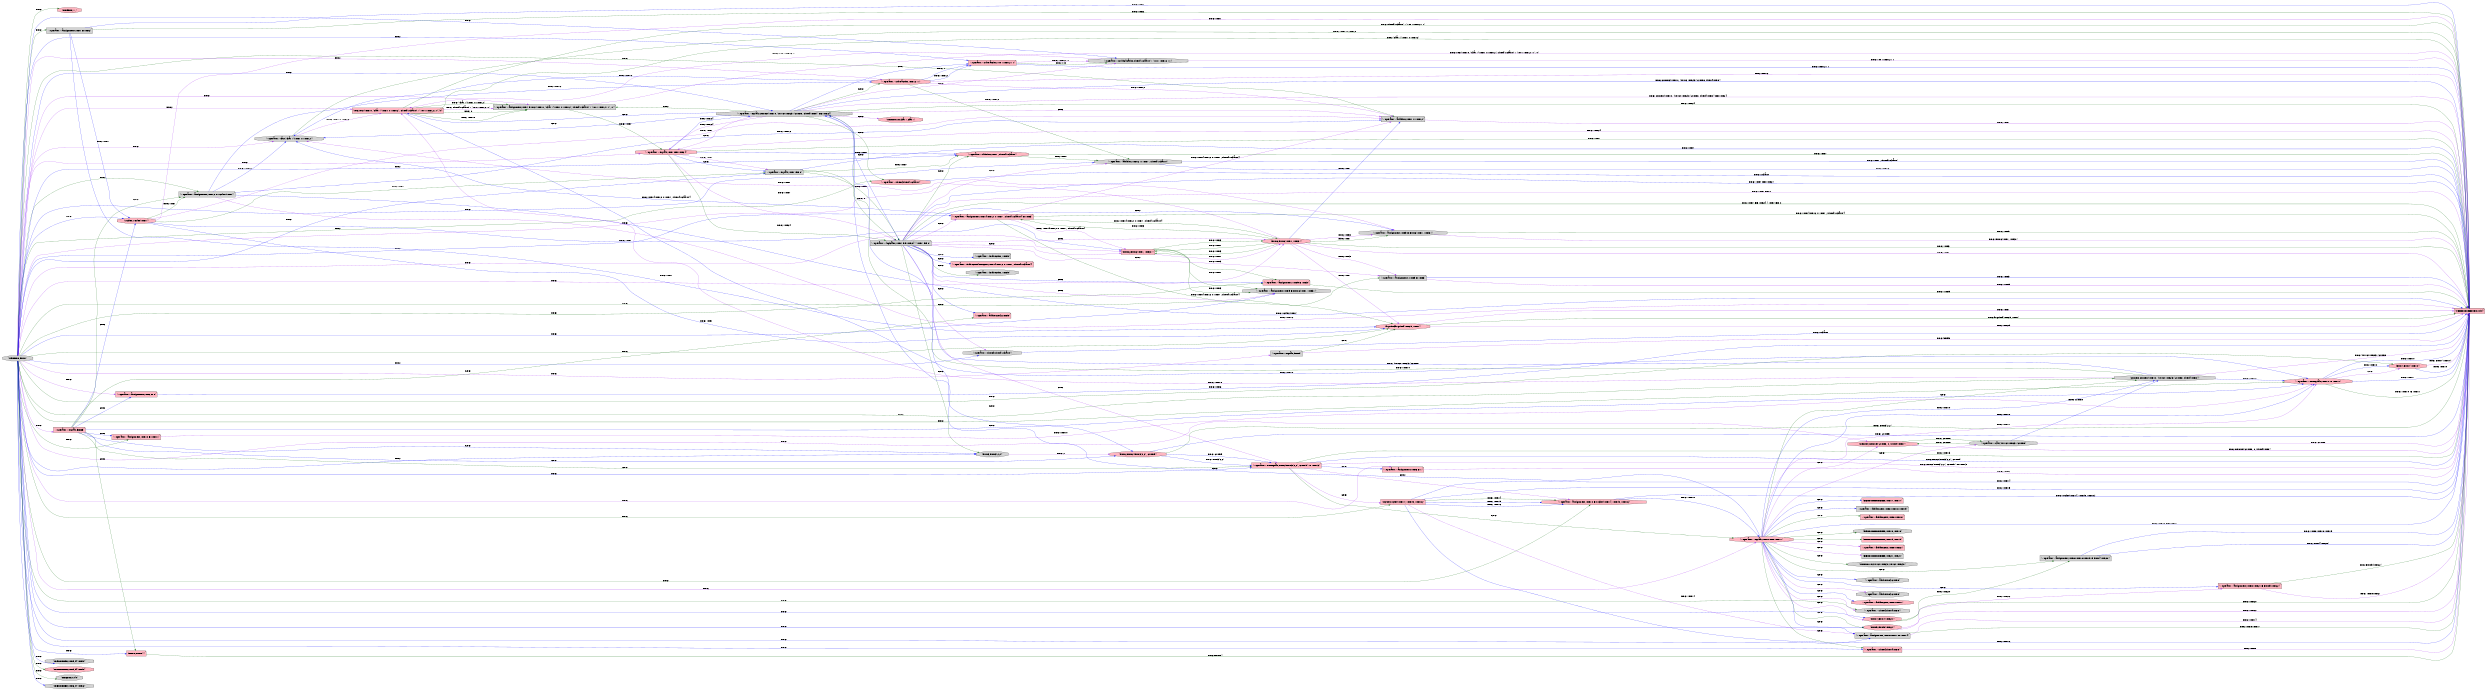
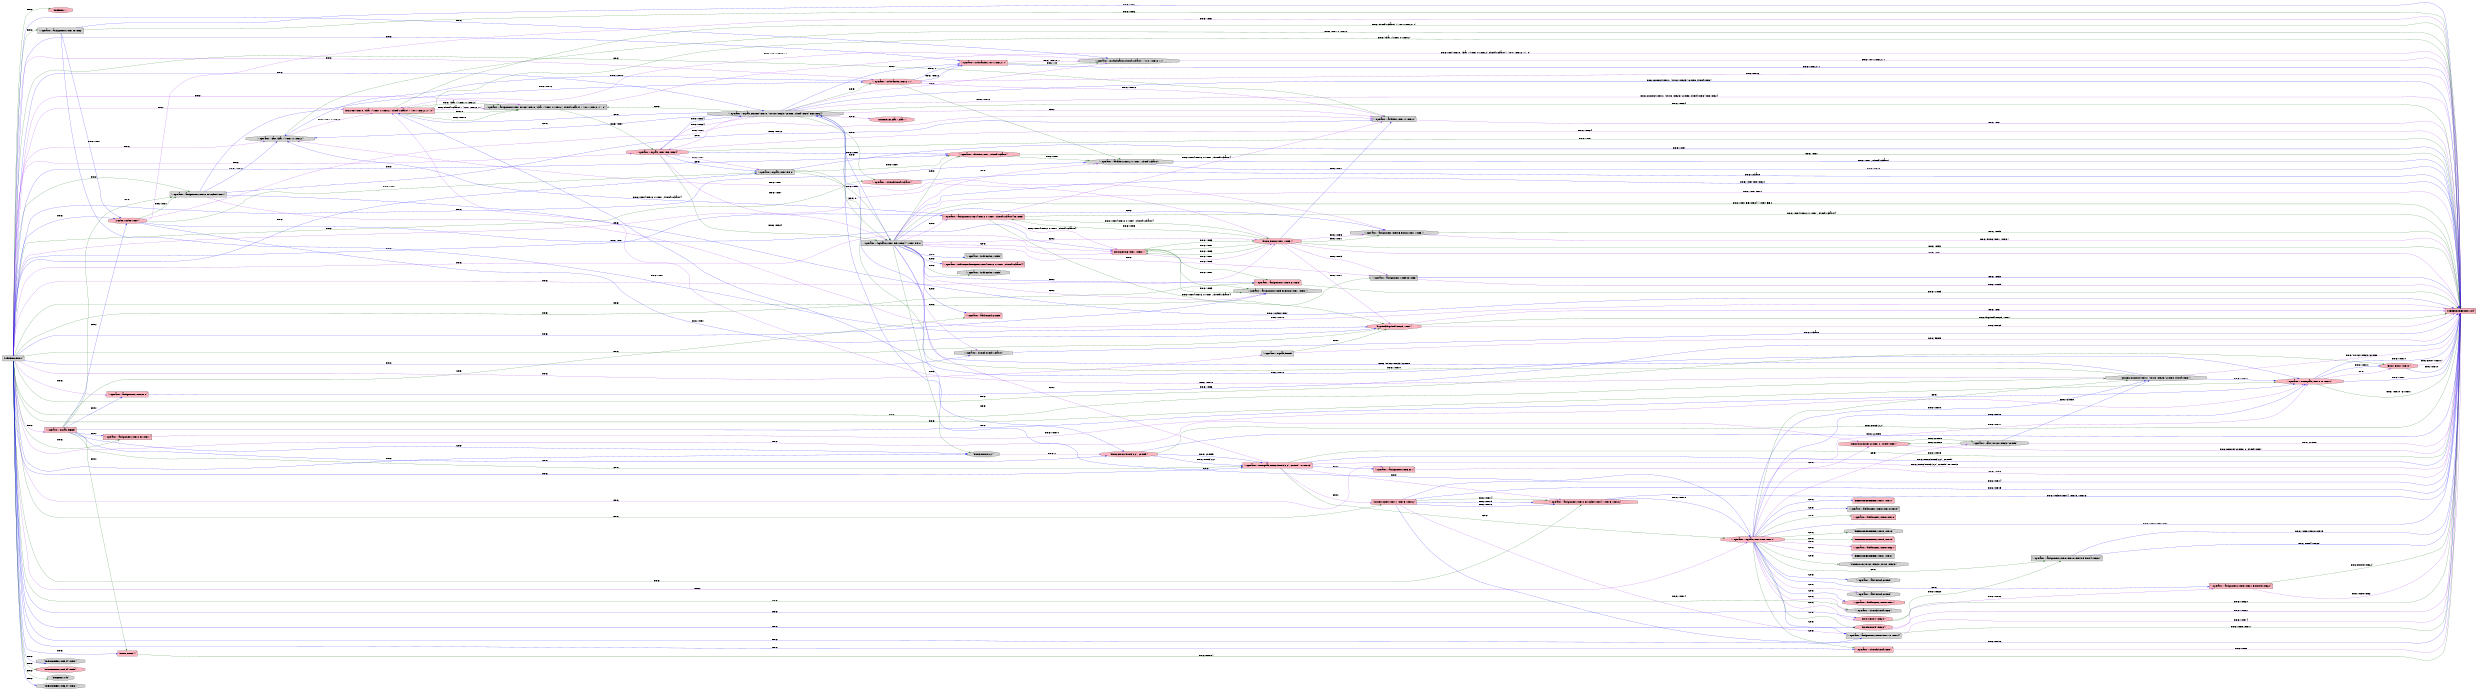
  digraph {
    rankdir=LR
    node [fillcolor=lightpink shape=octagon style=filled]
    edge [color=blue]
-   n1 [fillcolor=lightgrey label="(METHOD,FUN1)"]
+   n1 [fillcolor=lightgrey label="(METHOD,FUN1)" shape=note]
    n2 [label="(LITERAL,\"\",)"]
    n3 [fillcolor=lightgrey label="(<operator>.assignment,VAR1 = VAR2)" shape=note]
    n4 [label="(<operator>.equals,5==5)" shape=note]
    n5 [label="(<operator>.assignment,VAR6 = 0)" shape=note]
    n6 [label="(<operator>.assignment,VAR10 = VAR11)" shape=note]
    n7 [fillcolor=lightgrey label="(<operator>.assignment,VAR12 = wcslen(VAR1))" shape=note]
    n8 [label="(wcslen,wcslen(VAR1))"]
    n9 [label="(<operator>.notEquals,FUN2(FUN3(2,2), &VAR5) != VAR13)" shape=note]
    n10 [fillcolor=lightgrey label="(FUN3,FUN3(2,2))"]
    n11 [label="(<operator>.assignment,VAR6 = 1)" shape=note]
    n12 [label="(<operator>.assignment,VAR10 = socket(VAR14, VAR15, VAR16))"]
    n13 [label="(socket,socket(VAR14, VAR15, VAR16))" shape=note]
    n14 [label="(<operator>.equals,VAR10 == VAR11)"]
    n15 [label="(memset,memset(&VAR8, 0, sizeof(VAR8)))"]
    n16 [fillcolor=lightgrey label="(<operator>.sizeOf,sizeof(VAR8))"]
    n17 [fillcolor=lightgrey label="(<operator>.assignment,VAR8.VAR17 = VAR14)" shape=note]
    n18 [label="(FUN4,FUN4(VAR20))"]
    n19 [label="(FUN5,FUN5(VAR22))"]
    n20 [fillcolor=lightgrey label="(<operator>.equals,connect(VAR10, (struct VAR23*)&VAR8, sizeof(VAR8)) == VAR24)"]
    n21 [fillcolor=lightgrey label="(connect,connect(VAR10, (struct VAR23*)&VAR8, sizeof(VAR8)))"]
    n22 [label="(<operator>.sizeOf,sizeof(VAR8))" shape=note]
    n23 [fillcolor=lightgrey label="(<operator>.assignment,VAR7 = recv(VAR10, (char *)(VAR1 + VAR12), sizeof(wchar_t) * (100 - VAR12 - 1), 0))" shape=note]
    n24 [label="(recv,recv(VAR10, (char *)(VAR1 + VAR12), sizeof(wchar_t) * (100 - VAR12 - 1), 0))" shape=note]
    n25 [fillcolor=lightgrey label="(<operator>.cast,(char *)(VAR1 + VAR12))"]
    n26 [fillcolor=lightgrey label="(<operator>.addition,VAR1 + VAR12)" shape=note]
    n27 [fillcolor=lightgrey label="(<operator>.multiplication,sizeof(wchar_t) * (100 - VAR12 - 1))"]
    n28 [label="(<operator>.sizeOf,sizeof(wchar_t))"]
    n29 [label="(<operator>.subtraction,100 - VAR12 - 1)" shape=note]
    n30 [label="(<operator>.subtraction,VAR12 - 1)"]
    n31 [label="(<operator>.equals,VAR7 == VAR24)"]
    n32 [fillcolor=lightgrey label="(<operator>.equals,VAR7 == 0)" shape=note]
    n33 [label="(<operator>.assignment,VAR1[VAR12 + VAR7 / sizeof(wchar_t)] = VAR3)" shape=note]
    n34 [fillcolor=lightgrey label="(<operator>.addition,VAR12 + VAR7 / sizeof(wchar_t))"]
    n35 [label="(<operator>.division,VAR7 / sizeof(wchar_t))"]
    n36 [fillcolor=lightgrey label="(<operator>.sizeOf,sizeof(wchar_t))"]
    n37 [fillcolor=lightgrey label="(<operator>.assignment,VAR9 = FUN6(VAR1, VAR3''))"]
    n38 [label="(FUN6,FUN6(VAR1, VAR3''))" shape=note]
    n39 [fillcolor=lightgrey label="(IDENTIFIER,VAR9,if (VAR9))"]
    n40 [label="(<operator>.assignment,*VAR9 = VAR3)" shape=note]
    n41 [fillcolor=lightgrey label="(<operator>.assignment,VAR9 = FUN6(VAR1, VAR3''))"]
    n42 [label="(FUN6,FUN6(VAR1, VAR3''))"]
    n43 [label="(IDENTIFIER,VAR9,if (VAR9))"]
    n44 [fillcolor=lightgrey label="(<operator>.assignment,*VAR9 = VAR3)" shape=note]
    n45 [fillcolor=lightgrey label="(LITERAL,0,do)"]
    n46 [label="(<operator>.notEquals,VAR10 != VAR11)"]
    n47 [label="(FUN7,FUN7(VAR10))"]
    n48 [fillcolor=lightgrey label="(IDENTIFIER,VAR6,if (VAR6))"]
    n49 [label="(FUN8,FUN8())" shape=note]
    n50 [fillcolor=lightgrey label="(<operator>.equals,5==5)" shape=note]
    n51 [label="(fwprintf,fwprintf(VAR25, VAR1))"]
    n52 [label="(METHOD_RETURN,void)" shape=note]
    n53 [label="(FUN2,FUN2(FUN3(2,2), &VAR5))"]
    n54 [label="(<operator>.addressOf,&VAR5)" shape=note]
    n55 [fillcolor=lightgrey label="(<operator>.assignment,VAR8.VAR18.VAR19 = FUN4(VAR20))" shape=note]
    n56 [label="(<operator>.assignment,VAR8.VAR21 = FUN5(VAR22))" shape=note]
    n57 [fillcolor=lightgrey label="(<operator>.cast,(struct VAR23*)&VAR8)"]
    n58 [fillcolor=lightgrey label="(<operator>.addressOf,&VAR8)"]
    n59 [label="(<operator>.fieldAccess,VAR8.VAR17)"]
    n60 [label="(FIELD_IDENTIFIER,VAR17,VAR17)" shape=note]
    n61 [fillcolor=lightgrey label="(<operator>.fieldAccess,VAR8.VAR18.VAR19)" shape=note]
    n62 [label="(<operator>.fieldAccess,VAR8.VAR18)" shape=note]
    n63 [fillcolor=lightgrey label="(FIELD_IDENTIFIER,VAR18,VAR18)"]
    n64 [label="(FIELD_IDENTIFIER,VAR19,VAR19)" shape=note]
    n65 [label="(<operator>.fieldAccess,VAR8.VAR21)" shape=note]
    n66 [fillcolor=lightgrey label="(FIELD_IDENTIFIER,VAR21,VAR21)" shape=note]
    n67 [fillcolor=lightgrey label="(UNKNOWN,struct VAR23*,struct VAR23*)"]
    n68 [fillcolor=lightgrey label="(<operator>.addressOf,&VAR8)"]
    n69 [fillcolor=lightgrey label="(<operator>.logicalOr,VAR7 == VAR24 || VAR7 == 0)" shape=note]
    n70 [label="(UNKNOWN,char *,char *)"]
    n71 [label="(<operator>.indirectIndexAccess,VAR1[VAR12 + VAR7 / sizeof(wchar_t)])" shape=note]
    n72 [fillcolor=lightgrey label="(<operator>.indirection,*VAR9)"]
    n73 [fillcolor=lightgrey label="(<operator>.indirection,*VAR9)" shape=note]
    n1 -> n2 [color=darkgreen label="DDG: "]
    n1 -> n3 [color=darkgreen label="DDG: "]
    n1 -> n4 [color=purple label="DDG: "]
    n1 -> n5 [color=purple label="DDG: "]
    n1 -> n6 [color=darkgreen label="DDG: "]
    n1 -> n7 [color=darkgreen label="DDG: "]
    n1 -> n8 [label="DDG: "]
    n1 -> n9 [label="DDG: "]
    n1 -> n10 [label="DDG: "]
    n1 -> n11 [color=purple label="DDG: "]
    n1 -> n12 [color=darkgreen label="DDG: "]
    n1 -> n13 [color=darkgreen label="DDG: "]
    n1 -> n14 [color=purple label="DDG: "]
    n1 -> n15 [color=purple label="DDG: "]
    n1 -> n16 [color=darkgreen label="DDG: "]
    n1 -> n17 [label="DDG: "]
    n1 -> n18 [label="DDG: "]
    n1 -> n19 [label="DDG: "]
    n1 -> n20 [label="DDG: "]
    n1 -> n21 [color=darkgreen label="DDG: "]
    n1 -> n22 [label="DDG: "]
    n1 -> n23 [color=purple label="DDG: "]
    n1 -> n24 [color=purple label="DDG: "]
    n1 -> n25 [color=purple label="DDG: "]
    n1 -> n26 [color=darkgreen label="DDG: "]
    n1 -> n27 [label="DDG: "]
    n1 -> n28 [color=darkgreen label="DDG: "]
    n1 -> n29 [label="DDG: "]
    n1 -> n30 [color=purple label="DDG: "]
    n1 -> n31 [color=purple label="DDG: "]
    n1 -> n32 [label="DDG: "]
    n1 -> n33 [label="DDG: "]
    n1 -> n34 [label="DDG: "]
    n1 -> n35 [label="DDG: "]
    n1 -> n36 [label="DDG: "]
    n1 -> n37 [label="DDG: "]
    n1 -> n38 [color=purple label="DDG: "]
    n1 -> n39 [label="DDG: "]
    n1 -> n40 [color=darkgreen label="DDG: "]
    n1 -> n41 [color=purple label="DDG: "]
    n1 -> n42 [color=purple label="DDG: "]
    n1 -> n43 [color=darkgreen label="DDG: "]
    n1 -> n44 [color=darkgreen label="DDG: "]
    n1 -> n45 [color=darkgreen label="DDG: "]
    n1 -> n46 [color=darkgreen label="DDG: "]
    n1 -> n47 [color=darkgreen label="DDG: "]
    n1 -> n48 [label="DDG: "]
    n1 -> n49 [label="DDG: "]
    n1 -> n50 [color=purple label="DDG: "]
    n1 -> n51 [color=darkgreen label="DDG: "]
    n3 -> n8 [label="DDG: VAR1"]
    n3 -> n51 [label="DDG: VAR1"]
    n3 -> n52 [label="DDG: VAR1"]
    n3 -> n52 [color=darkgreen label="DDG: VAR2"]
    n4 -> n5 [label="CDG: "]
    n4 -> n6 [label="CDG: "]
    n4 -> n7 [color=darkgreen label="CDG: "]
    n4 -> n8 [label="CDG: "]
    n4 -> n9 [color=darkgreen label="CDG: "]
    n4 -> n10 [label="CDG: "]
    n4 -> n46 [label="CDG: "]
    n4 -> n49 [color=darkgreen label="CDG: "]
    n4 -> n53 [label="CDG: "]
    n4 -> n54 [color=darkgreen label="CDG: "]
    n5 -> n52 [label="DDG: VAR6"]
    n6 -> n46 [color=purple label="DDG: VAR10"]
    n7 -> n25 [label="DDG: VAR12"]
    n7 -> n26 [label="DDG: VAR12"]
    n7 -> n30 [label="DDG: VAR12"]
    n7 -> n52 [color=purple label="DDG: VAR12"]
    n7 -> n52 [label="DDG: wcslen(VAR1)"]
    n8 -> n7 [color=darkgreen label="DDG: VAR1"]
    n8 -> n26 [color=purple label="DDG: VAR1"]
    n8 -> n32 [color=darkgreen label="DDG: VAR1"]
    n8 -> n38 [label="DDG: VAR1"]
    n8 -> n51 [label="DDG: VAR1"]
    n8 -> n52 [color=purple label="DDG: VAR1"]
    n9 -> n11 [label="CDG: "]
    n9 -> n12 [color=purple label="CDG: "]
    n9 -> n13 [color=purple label="CDG: "]
    n9 -> n14 [color=darkgreen label="CDG: "]
    n9 -> n52 [color=darkgreen label="DDG: VAR13"]
    n9 -> n52 [label="DDG: FUN2(FUN3(2,2), &VAR5)"]
    n9 -> n52 [color=purple label="DDG: FUN2(FUN3(2,2), &VAR5) != VAR13"]
    n10 -> n53 [color=purple label="DDG: 2"]
    n11 -> n52 [color=purple label="DDG: VAR6"]
    n12 -> n14 [label="DDG: VAR10"]
    n12 -> n52 [label="DDG: socket(VAR14, VAR15, VAR16)"]
    n13 -> n12 [color=darkgreen label="DDG: VAR14"]
    n13 -> n12 [label="DDG: VAR15"]
    n13 -> n12 [label="DDG: VAR16"]
    n13 -> n17 [color=purple label="DDG: VAR14"]
    n13 -> n52 [label="DDG: VAR16"]
    n13 -> n52 [label="DDG: VAR14"]
    n13 -> n52 [label="DDG: VAR15"]
    n14 -> n15 [color=purple label="CDG: "]
    n14 -> n16 [color=purple label="CDG: "]
    n14 -> n17 [label="CDG: "]
    n14 -> n18 [color=purple label="CDG: "]
    n14 -> n19 [color=darkgreen label="CDG: "]
    n14 -> n20 [label="CDG: "]
    n14 -> n21 [label="DDG: VAR10"]
    n14 -> n21 [color=darkgreen label="CDG: "]
    n14 -> n22 [color=darkgreen label="CDG: "]
    n14 -> n46 [label="DDG: VAR10"]
    n14 -> n46 [color=purple label="DDG: VAR11"]
    n14 -> n52 [label="DDG: VAR10 == VAR11"]
    n14 -> n55 [color=darkgreen label="CDG: "]
    n14 -> n56 [label="CDG: "]
    n14 -> n57 [color=purple label="CDG: "]
    n14 -> n58 [color=purple label="CDG: "]
    n14 -> n59 [label="CDG: "]
    n14 -> n60 [label="CDG: "]
    n14 -> n61 [label="CDG: "]
    n14 -> n62 [color=darkgreen label="CDG: "]
    n14 -> n63 [color=darkgreen label="CDG: "]
    n14 -> n64 [color=darkgreen label="CDG: "]
    n14 -> n65 [color=purple label="CDG: "]
    n14 -> n66 [color=purple label="CDG: "]
    n14 -> n67 [color=darkgreen label="CDG: "]
    n14 -> n68 [label="CDG: "]
    n15 -> n52 [color=purple label="DDG: memset(&VAR8, 0, sizeof(VAR8))"]
    n15 -> n57 [color=darkgreen label="DDG: &VAR8"]
    n17 -> n52 [color=purple label="DDG: VAR14"]
    n17 -> n52 [color=darkgreen label="DDG: VAR8.VAR17"]
    n18 -> n52 [color=darkgreen label="DDG: VAR20"]
    n18 -> n55 [color=darkgreen label="DDG: VAR20"]
    n19 -> n52 [color=purple label="DDG: VAR22"]
    n19 -> n56 [color=purple label="DDG: VAR22"]
    n20 -> n23 [color=darkgreen label="CDG: "]
    n20 -> n24 [label="CDG: "]
    n20 -> n25 [label="CDG: "]
    n20 -> n26 [color=purple label="CDG: "]
    n20 -> n27 [color=purple label="CDG: "]
    n20 -> n28 [color=darkgreen label="CDG: "]
    n20 -> n29 [label="CDG: "]
    n20 -> n30 [color=darkgreen label="CDG: "]
    n20 -> n31 [color=purple label="DDG: VAR24"]
    n20 -> n31 [color=purple label="CDG: "]
    n20 -> n52 [label="DDG: connect(VAR10, (struct VAR23*)&VAR8, sizeof(VAR8))"]
    n20 -> n52 [color=purple label="DDG: connect(VAR10, (struct VAR23*)&VAR8, sizeof(VAR8)) == VAR24"]
    n20 -> n52 [color=darkgreen label="DDG: VAR24"]
    n20 -> n69 [label="CDG: "]
    n20 -> n70 [color=purple label="CDG: "]
    n21 -> n20 [color=darkgreen label="DDG: VAR10"]
    n21 -> n20 [label="DDG: (struct VAR23*)&VAR8"]
    n21 -> n24 [color=purple label="DDG: VAR10"]
    n21 -> n46 [label="DDG: VAR10"]
    n21 -> n52 [color=purple label="DDG: (struct VAR23*)&VAR8"]
    n22 -> n52 [color=purple label="DDG: VAR8"]
    n23 -> n31 [color=darkgreen label="DDG: VAR7"]
    n23 -> n52 [color=purple label="DDG: recv(VAR10, (char *)(VAR1 + VAR12), sizeof(wchar_t) * (100 - VAR12 - 1), 0)"]
    n24 -> n23 [color=darkgreen label="DDG: VAR10"]
    n24 -> n23 [color=darkgreen label="DDG: (char *)(VAR1 + VAR12)"]
    n24 -> n23 [color=purple label="DDG: sizeof(wchar_t) * (100 - VAR12 - 1)"]
    n24 -> n23 [color=darkgreen label="DDG: 0"]
    n24 -> n46 [label="DDG: VAR10"]
    n24 -> n52 [color=darkgreen label="DDG: sizeof(wchar_t) * (100 - VAR12 - 1)"]
    n24 -> n52 [color=darkgreen label="DDG: (char *)(VAR1 + VAR12)"]
    n25 -> n24 [color=purple label="DDG: VAR1 + VAR12"]
    n25 -> n52 [color=darkgreen label="DDG: VAR1 + VAR12"]
    n26 -> n52 [color=purple label="DDG: VAR1"]
    n27 -> n24 [color=purple label="DDG: 100 - VAR12 - 1"]
    n27 -> n52 [color=purple label="DDG: 100 - VAR12 - 1"]
    n28 -> n52 [label="DDG: wchar_t"]
    n29 -> n27 [color=darkgreen label="DDG: 100"]
    n29 -> n27 [color=purple label="DDG: VAR12 - 1"]
    n29 -> n52 [label="DDG: VAR12 - 1"]
    n30 -> n25 [label="DDG: VAR12"]
    n30 -> n26 [color=purple label="DDG: VAR12"]
    n30 -> n29 [label="DDG: VAR12"]
    n30 -> n29 [label="DDG: 1"]
    n30 -> n34 [color=darkgreen label="DDG: VAR12"]
    n30 -> n52 [color=purple label="DDG: VAR12"]
    n31 -> n20 [label="DDG: VAR24"]
    n31 -> n32 [color=purple label="DDG: VAR7"]
    n31 -> n32 [label="CDG: "]
    n31 -> n35 [label="DDG: VAR7"]
    n31 -> n52 [color=darkgreen label="DDG: VAR7"]
    n31 -> n52 [color=purple label="DDG: VAR24"]
    n31 -> n69 [color=purple label="DDG: VAR7"]
    n31 -> n69 [color=darkgreen label="DDG: VAR24"]
    n32 -> n35 [color=darkgreen label="DDG: VAR7"]
    n32 -> n52 [label="DDG: VAR7"]
    n32 -> n69 [color=darkgreen label="DDG: VAR7"]
    n32 -> n69 [color=darkgreen label="DDG: 0"]
    n33 -> n25 [label="DDG: VAR1[VAR12 + VAR7 / sizeof(wchar_t)]"]
    n33 -> n26 [color=purple label="DDG: VAR1[VAR12 + VAR7 / sizeof(wchar_t)]"]
    n33 -> n38 [color=purple label="DDG: VAR1[VAR12 + VAR7 / sizeof(wchar_t)]"]
    n33 -> n42 [color=darkgreen label="DDG: VAR1[VAR12 + VAR7 / sizeof(wchar_t)]"]
    n33 -> n51 [color=darkgreen label="DDG: VAR1[VAR12 + VAR7 / sizeof(wchar_t)]"]
    n33 -> n52 [color=darkgreen label="DDG: VAR1[VAR12 + VAR7 / sizeof(wchar_t)]"]
    n34 -> n52 [label="DDG: VAR12"]
    n34 -> n52 [label="DDG: VAR7 / sizeof(wchar_t)"]
    n35 -> n34 [color=darkgreen label="DDG: VAR7"]
    n35 -> n52 [color=darkgreen label="DDG: VAR7"]
    n36 -> n52 [label="DDG: wchar_t"]
    n38 -> n37 [color=darkgreen label="DDG: VAR1"]
    n38 -> n37 [color=darkgreen label="DDG: VAR3"]
    n38 -> n40 [color=darkgreen label="DDG: VAR3"]
    n38 -> n42 [color=purple label="DDG: VAR1"]
    n38 -> n42 [color=darkgreen label="DDG: VAR3"]
    n40 -> n52 [color=darkgreen label="DDG: *VAR9"]
    n41 -> n52 [color=purple label="DDG: FUN6(VAR1, VAR3'')"]
    n41 -> n52 [color=darkgreen label="DDG: VAR9"]
    n42 -> n25 [color=purple label="DDG: VAR1"]
    n42 -> n26 [label="DDG: VAR1"]
    n42 -> n33 [color=darkgreen label="DDG: VAR3"]
    n42 -> n38 [color=darkgreen label="DDG: VAR1"]
    n42 -> n38 [color=darkgreen label="DDG: VAR3"]
    n42 -> n41 [color=darkgreen label="DDG: VAR1"]
    n42 -> n41 [color=purple label="DDG: VAR3"]
    n42 -> n44 [color=purple label="DDG: VAR3"]
    n42 -> n51 [color=purple label="DDG: VAR1"]
    n42 -> n52 [color=darkgreen label="DDG: VAR3"]
    n42 -> n52 [color=purple label="DDG: VAR1"]
    n44 -> n52 [color=purple label="DDG: *VAR9"]
    n44 -> n52 [label="DDG: VAR3"]
    n46 -> n47 [label="DDG: VAR10"]
    n46 -> n47 [color=purple label="CDG: "]
    n46 -> n52 [label="DDG: VAR11"]
    n46 -> n52 [color=darkgreen label="DDG: VAR10 != VAR11"]
    n46 -> n52 [label="DDG: VAR10"]
    n47 -> n52 [label="DDG: VAR10"]
    n47 -> n52 [color=purple label="DDG: FUN7(VAR10)"]
    n49 -> n52 [color=darkgreen label="DDG: FUN8()"]
    n50 -> n51 [color=darkgreen label="CDG: "]
    n50 -> n52 [color=purple label="DDG: 5==5"]
    n51 -> n52 [color=darkgreen label="DDG: fwprintf(VAR25, VAR1)"]
    n51 -> n52 [color=purple label="DDG: VAR25"]
    n51 -> n52 [color=purple label="DDG: VAR1"]
    n53 -> n9 [label="DDG: FUN3(2,2)"]
    n53 -> n9 [label="DDG: &VAR5"]
    n53 -> n52 [color=darkgreen label="DDG: FUN3(2,2)"]
    n53 -> n52 [label="DDG: &VAR5"]
    n55 -> n52 [label="DDG: VAR8.VAR18.VAR19"]
    n55 -> n52 [label="DDG: FUN4(VAR20)"]
    n56 -> n52 [color=darkgreen label="DDG: FUN5(VAR22)"]
    n56 -> n52 [color=purple label="DDG: VAR8.VAR21"]
    n57 -> n15 [color=darkgreen label="DDG: &VAR8"]
    n57 -> n21 [label="DDG: &VAR8"]
    n57 -> n52 [color=purple label="DDG: &VAR8"]
    n69 -> n9 [color=purple label="CDG: "]
    n69 -> n10 [color=darkgreen label="CDG: "]
    n69 -> n33 [color=purple label="CDG: "]
    n69 -> n34 [color=purple label="CDG: "]
    n69 -> n35 [color=darkgreen label="CDG: "]
    n69 -> n36 [color=purple label="CDG: "]
    n69 -> n37 [color=purple label="CDG: "]
    n69 -> n38 [color=purple label="CDG: "]
    n69 -> n40 [label="CDG: "]
    n69 -> n41 [label="CDG: "]
    n69 -> n42 [color=purple label="CDG: "]
    n69 -> n44 [color=purple label="CDG: "]
    n69 -> n52 [label="DDG: VAR7 == VAR24"]
    n69 -> n52 [color=purple label="DDG: VAR7 == 0"]
    n69 -> n52 [color=darkgreen label="DDG: VAR7 == VAR24 || VAR7 == 0"]
    n69 -> n53 [label="CDG: "]
    n69 -> n54 [label="CDG: "]
    n69 -> n71 [label="CDG: "]
    n69 -> n72 [color=darkgreen label="CDG: "]
    n69 -> n73 [label="CDG: "]
  }
